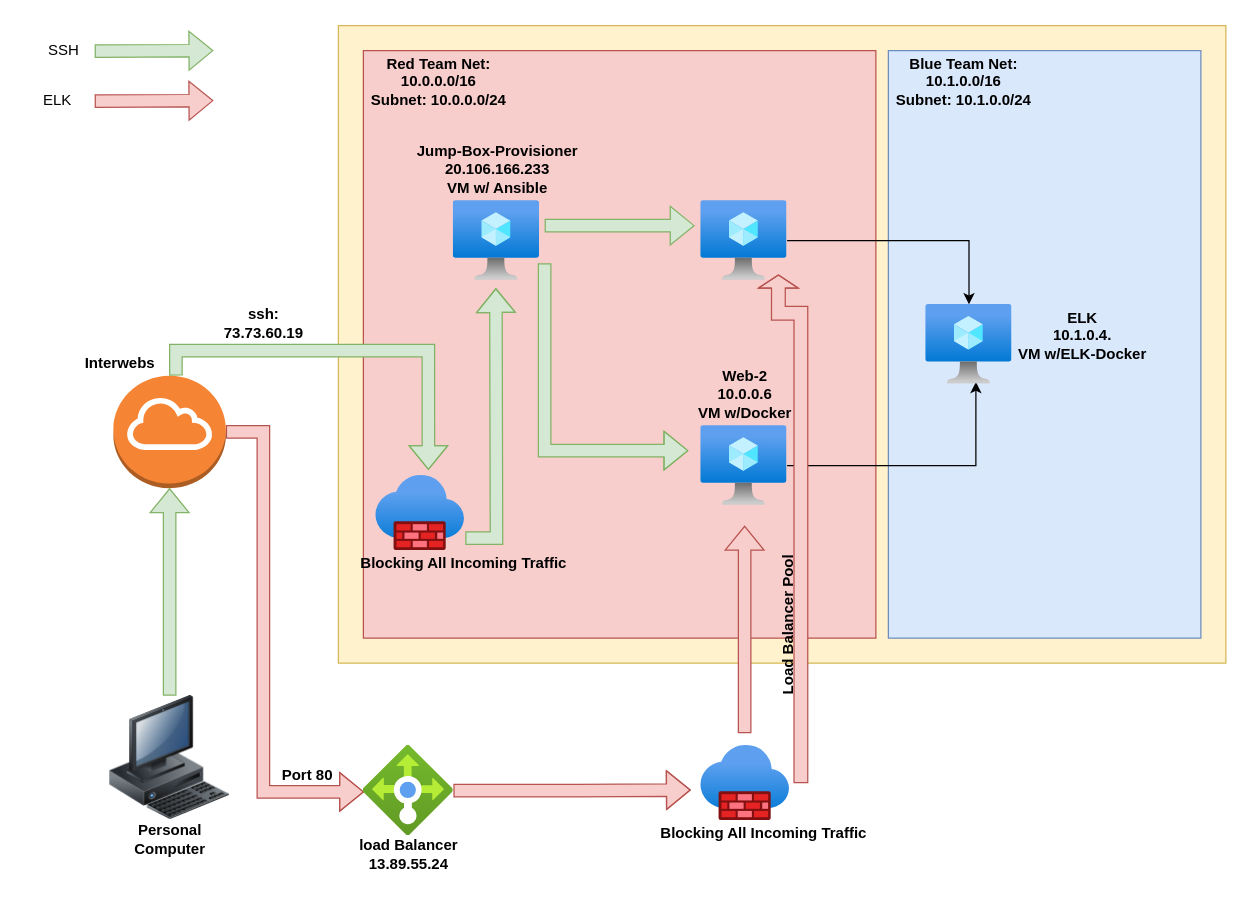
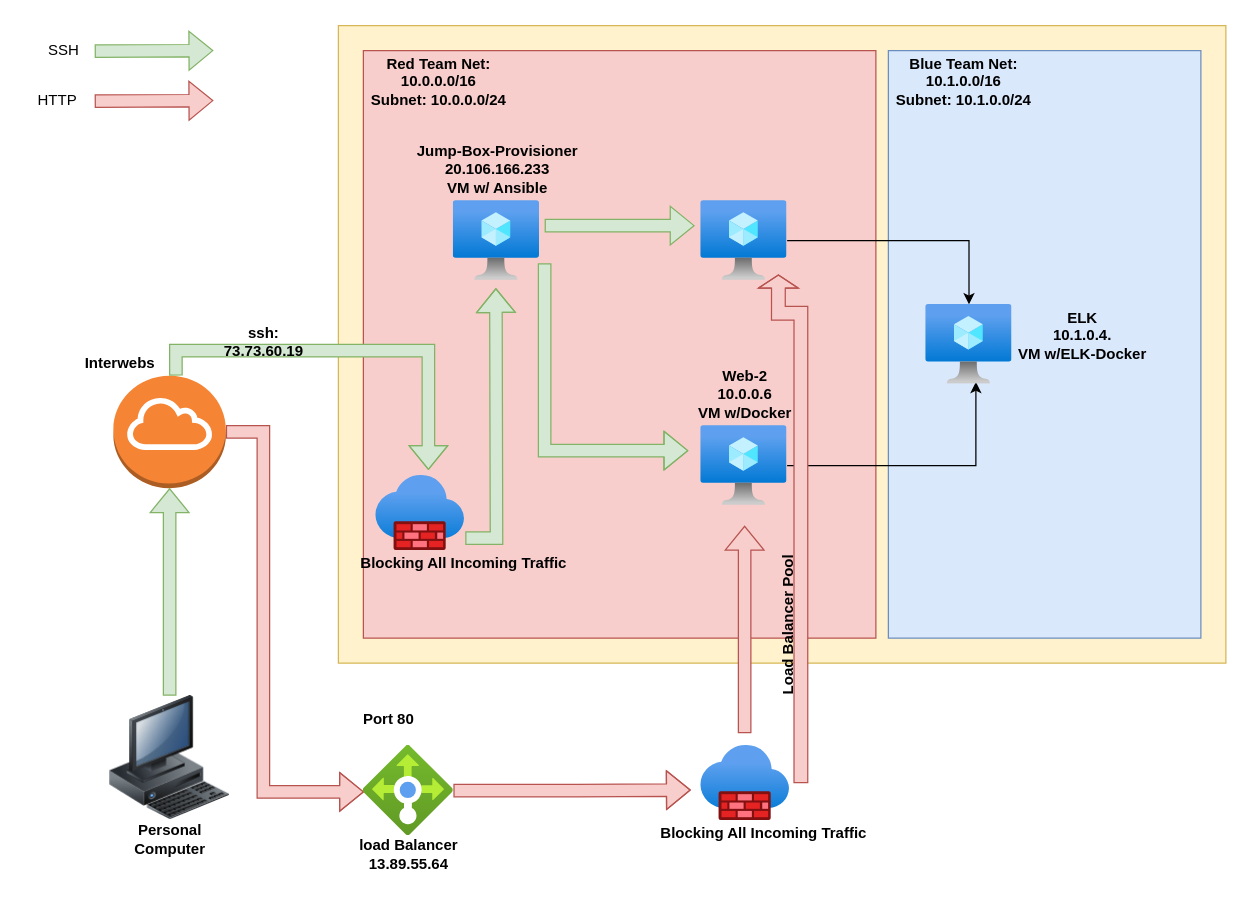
  <mxCell id="0" />
  <mxCell id="1" parent="0" />
  <mxCell id="2" value="" style="rounded=0;whiteSpace=wrap;html=1;fillColor=#fff2cc;strokeColor=#d6b656;" vertex="1" parent="1"><mxGeometry x="270" y="20" width="710" height="510" as="geometry" /></mxCell>
  <mxCell id="3" value="" style="rounded=0;whiteSpace=wrap;html=1;fillColor=#f8cecc;strokeColor=#b85450;" vertex="1" parent="1"><mxGeometry x="290" y="40" width="410" height="470" as="geometry" /></mxCell>
  <mxCell id="4" value="" style="rounded=0;whiteSpace=wrap;html=1;fillColor=#dae8fc;strokeColor=#6c8ebf;" vertex="1" parent="1"><mxGeometry x="710" y="40" width="250" height="470" as="geometry" /></mxCell>
  <mxCell id="5" value="" style="aspect=fixed;html=1;points=[];align=center;image;fontSize=12;image=img/lib/azure2/compute/Virtual_Machine.svg;" vertex="1" parent="1"><mxGeometry x="362" y="160" width="69" height="64" as="geometry" /></mxCell>
  <mxCell id="6" style="edgeStyle=orthogonalEdgeStyle;rounded=0;orthogonalLoop=1;jettySize=auto;html=1;" edge="1" parent="1" source="7" target="10"><mxGeometry relative="1" as="geometry" /></mxCell>
  <mxCell id="7" value="" style="aspect=fixed;html=1;points=[];align=center;image;fontSize=12;image=img/lib/azure2/compute/Virtual_Machine.svg;" vertex="1" parent="1"><mxGeometry x="560" y="160" width="69" height="64" as="geometry" /></mxCell>
  <mxCell id="8" style="edgeStyle=orthogonalEdgeStyle;rounded=0;orthogonalLoop=1;jettySize=auto;html=1;entryX=0.58;entryY=0.969;entryDx=0;entryDy=0;entryPerimeter=0;" edge="1" parent="1" source="9" target="10"><mxGeometry relative="1" as="geometry" /></mxCell>
  <mxCell id="9" value="" style="aspect=fixed;html=1;points=[];align=center;image;fontSize=12;image=img/lib/azure2/compute/Virtual_Machine.svg;" vertex="1" parent="1"><mxGeometry x="560" y="340" width="69" height="64" as="geometry" /></mxCell>
  <mxCell id="10" value="" style="aspect=fixed;html=1;points=[];align=center;image;fontSize=12;image=img/lib/azure2/compute/Virtual_Machine.svg;" vertex="1" parent="1"><mxGeometry x="740" y="243" width="69" height="64" as="geometry" /></mxCell>
  <mxCell id="11" style="edgeStyle=orthogonalEdgeStyle;shape=flexArrow;rounded=0;orthogonalLoop=1;jettySize=auto;html=1;exitX=1;exitY=0.5;exitDx=0;exitDy=0;exitPerimeter=0;entryX=0.007;entryY=0.514;entryDx=0;entryDy=0;entryPerimeter=0;fillColor=#f8cecc;strokeColor=#b85450;" edge="1" parent="1" source="12" target="17"><mxGeometry relative="1" as="geometry"><Array as="points"><mxPoint x="210" y="345" /><mxPoint x="210" y="633" /></Array></mxGeometry></mxCell>
  <mxCell id="12" value="" style="outlineConnect=0;dashed=0;verticalLabelPosition=bottom;verticalAlign=top;align=center;html=1;shape=mxgraph.aws3.internet_gateway;fillColor=#F58534;gradientColor=none;" vertex="1" parent="1"><mxGeometry x="90" y="300" width="90" height="90" as="geometry" /></mxCell>
  <mxCell id="13" style="edgeStyle=orthogonalEdgeStyle;shape=flexArrow;rounded=0;orthogonalLoop=1;jettySize=auto;html=1;fillColor=#d5e8d4;strokeColor=#82b366;" edge="1" parent="1" source="14" target="12"><mxGeometry relative="1" as="geometry" /></mxCell>
  <mxCell id="14" value="" style="image;html=1;image=img/lib/clip_art/computers/Workstation_128x128.png" vertex="1" parent="1"><mxGeometry x="80" y="556" width="110" height="100" as="geometry" /></mxCell>
  <mxCell id="15" value="" style="aspect=fixed;html=1;points=[];align=center;image;fontSize=12;image=img/lib/azure2/networking/Firewalls.svg;" vertex="1" parent="1"><mxGeometry x="300" y="380" width="71" height="60" as="geometry" /></mxCell>
  <mxCell id="16" value="" style="edgeStyle=orthogonalEdgeStyle;shape=flexArrow;rounded=0;orthogonalLoop=1;jettySize=auto;html=1;entryX=-0.113;entryY=0.592;entryDx=0;entryDy=0;entryPerimeter=0;fillColor=#f8cecc;strokeColor=#b85450;" edge="1" parent="1" source="17" target="18"><mxGeometry relative="1" as="geometry"><mxPoint x="442" y="632" as="targetPoint" /></mxGeometry></mxCell>
  <mxCell id="17" value="" style="aspect=fixed;html=1;points=[];align=center;image;fontSize=12;image=img/lib/azure2/networking/Load_Balancers.svg;" vertex="1" parent="1"><mxGeometry x="290" y="596" width="72" height="72" as="geometry" /></mxCell>
  <mxCell id="18" value="" style="aspect=fixed;html=1;points=[];align=center;image;fontSize=12;image=img/lib/azure2/networking/Firewalls.svg;" vertex="1" parent="1"><mxGeometry x="560" y="596" width="71" height="60" as="geometry" /></mxCell>
  <mxCell id="19" style="edgeStyle=orthogonalEdgeStyle;shape=flexArrow;rounded=0;orthogonalLoop=1;jettySize=auto;html=1;exitX=0.5;exitY=0;exitDx=0;exitDy=0;fillColor=#f8cecc;strokeColor=#b85450;" edge="1" parent="1"><mxGeometry relative="1" as="geometry"><mxPoint x="595" y="586" as="sourcePoint" /><mxPoint x="595" y="420" as="targetPoint" /></mxGeometry></mxCell>
  <mxCell id="20" style="edgeStyle=orthogonalEdgeStyle;shape=flexArrow;rounded=0;orthogonalLoop=1;jettySize=auto;html=1;fillColor=#f8cecc;strokeColor=#b85450;width=11;endSize=3.17;entryX=0.899;entryY=0.922;entryDx=0;entryDy=0;entryPerimeter=0;" edge="1" parent="1" target="7"><mxGeometry relative="1" as="geometry"><mxPoint x="640" y="626" as="sourcePoint" /><mxPoint x="620" y="240" as="targetPoint" /><Array as="points"><mxPoint x="640" y="250" /><mxPoint x="622" y="250" /></Array></mxGeometry></mxCell>
  <mxCell id="21" style="edgeStyle=orthogonalEdgeStyle;shape=flexArrow;rounded=0;orthogonalLoop=1;jettySize=auto;html=1;exitX=0.556;exitY=0;exitDx=0;exitDy=0;exitPerimeter=0;entryX=0.592;entryY=-0.075;entryDx=0;entryDy=0;entryPerimeter=0;fillColor=#d5e8d4;strokeColor=#82b366;" edge="1" parent="1" source="12" target="15"><mxGeometry relative="1" as="geometry"><mxPoint x="130" y="260" as="sourcePoint" /><mxPoint x="330" y="340" as="targetPoint" /><Array as="points"><mxPoint x="140" y="280" /><mxPoint x="342" y="280" /></Array></mxGeometry></mxCell>
  <mxCell id="22" style="edgeStyle=orthogonalEdgeStyle;shape=flexArrow;rounded=0;orthogonalLoop=1;jettySize=auto;html=1;exitX=1.007;exitY=0.833;exitDx=0;exitDy=0;exitPerimeter=0;fillColor=#d5e8d4;strokeColor=#82b366;" edge="1" parent="1" source="15"><mxGeometry relative="1" as="geometry"><mxPoint x="396" y="396" as="sourcePoint" /><mxPoint x="396" y="230" as="targetPoint" /></mxGeometry></mxCell>
  <mxCell id="23" value="" style="edgeStyle=orthogonalEdgeStyle;shape=flexArrow;rounded=0;orthogonalLoop=1;jettySize=auto;html=1;fillColor=#d5e8d4;strokeColor=#82b366;" edge="1" parent="1"><mxGeometry relative="1" as="geometry"><mxPoint x="435" y="180" as="sourcePoint" /><mxPoint x="555" y="180" as="targetPoint" /></mxGeometry></mxCell>
  <mxCell id="24" value="" style="edgeStyle=orthogonalEdgeStyle;shape=flexArrow;rounded=0;orthogonalLoop=1;jettySize=auto;html=1;fillColor=#d5e8d4;strokeColor=#82b366;" edge="1" parent="1"><mxGeometry relative="1" as="geometry"><mxPoint x="435" y="210" as="sourcePoint" /><mxPoint x="550" y="360" as="targetPoint" /><Array as="points"><mxPoint x="435" y="360" /><mxPoint x="520" y="360" /></Array></mxGeometry></mxCell>
  <mxCell id="25" value="" style="edgeStyle=orthogonalEdgeStyle;shape=flexArrow;rounded=0;orthogonalLoop=1;jettySize=auto;html=1;entryX=-0.113;entryY=0.592;entryDx=0;entryDy=0;entryPerimeter=0;fillColor=#d5e8d4;strokeColor=#82b366;" edge="1" parent="1"><mxGeometry relative="1" as="geometry"><mxPoint x="75.02" y="40.48" as="sourcePoint" /><mxPoint x="169.997" y="40" as="targetPoint" /><Array as="points"><mxPoint x="75.02" y="40.48" /></Array></mxGeometry></mxCell>
  <mxCell id="26" value="" style="edgeStyle=orthogonalEdgeStyle;shape=flexArrow;rounded=0;orthogonalLoop=1;jettySize=auto;html=1;entryX=-0.113;entryY=0.592;entryDx=0;entryDy=0;entryPerimeter=0;fillColor=#f8cecc;strokeColor=#b85450;" edge="1" parent="1"><mxGeometry relative="1" as="geometry"><mxPoint x="75.02" y="80.48" as="sourcePoint" /><mxPoint x="169.997" y="80" as="targetPoint" /><Array as="points"><mxPoint x="75.02" y="80.48" /></Array></mxGeometry></mxCell>
  <mxCell id="27" value="Personal&lt;br&gt;Computer" style="text;html=1;align=center;verticalAlign=middle;resizable=0;points=[];autosize=1;strokeColor=none;fontStyle=1" vertex="1" parent="1"><mxGeometry x="100" y="656" width="70" height="30" as="geometry" /></mxCell>
  <mxCell id="28" value="Interwebs" style="text;html=1;align=center;verticalAlign=middle;resizable=0;points=[];autosize=1;strokeColor=none;fontStyle=1" vertex="1" parent="1"><mxGeometry x="60" y="280" width="70" height="20" as="geometry" /></mxCell>
- <mxCell id="29" value="Port 80&lt;br&gt;" style="text;html=1;align=center;verticalAlign=middle;resizable=0;points=[];autosize=1;strokeColor=none;fontStyle=1" vertex="1" parent="1"><mxGeometry x="215" y="610" width="60" height="20" as="geometry" /></mxCell>
- <mxCell id="30" value="load Balancer&lt;br&gt;13.89.55.24&lt;br&gt;" style="text;html=1;align=center;verticalAlign=middle;resizable=0;points=[];autosize=1;strokeColor=none;fontStyle=1" vertex="1" parent="1"><mxGeometry x="281" y="668" width="90" height="30" as="geometry" /></mxCell>
+ <mxCell id="29" value="Port 80&lt;br&gt;" style="text;html=1;align=center;verticalAlign=middle;resizable=0;points=[];autosize=1;strokeColor=none;fontStyle=1" vertex="1" parent="1"><mxGeometry x="280" y="565" width="60" height="20" as="geometry" /></mxCell>
+ <mxCell id="30" value="load Balancer&lt;br&gt;13.89.55.64&lt;br&gt;" style="text;html=1;align=center;verticalAlign=middle;resizable=0;points=[];autosize=1;strokeColor=none;fontStyle=1" vertex="1" parent="1"><mxGeometry x="281" y="668" width="90" height="30" as="geometry" /></mxCell>
  <mxCell id="31" value="Blocking All Incoming Traffic" style="text;html=1;align=center;verticalAlign=middle;resizable=0;points=[];autosize=1;strokeColor=none;fontStyle=1" vertex="1" parent="1"><mxGeometry x="520" y="656" width="180" height="20" as="geometry" /></mxCell>
  <mxCell id="32" value="Load Balancer Pool" style="text;html=1;align=center;verticalAlign=middle;resizable=0;points=[];autosize=1;rotation=-90;fontStyle=1" vertex="1" parent="1"><mxGeometry x="565" y="490" width="130" height="20" as="geometry" /></mxCell>
  <mxCell id="33" value="Web-2&lt;br&gt;10.0.0.6&lt;br&gt;VM w/Docker" style="text;html=1;align=center;verticalAlign=middle;resizable=0;points=[];autosize=1;strokeColor=none;fontStyle=1" vertex="1" parent="1"><mxGeometry x="549.5" y="290" width="90" height="50" as="geometry" /></mxCell>
  <mxCell id="34" value="Red Team Net:&lt;br&gt;10.0.0.0/16&lt;br&gt;Subnet: 10.0.0.0/24&lt;br&gt;" style="text;html=1;align=center;verticalAlign=middle;resizable=0;points=[];autosize=1;strokeColor=none;fontStyle=1" vertex="1" parent="1"><mxGeometry x="290" y="40" width="120" height="50" as="geometry" /></mxCell>
  <mxCell id="35" value="Jump-Box-Provisioner&lt;br&gt;20.106.166.233&lt;br&gt;VM w/ Ansible" style="text;html=1;align=center;verticalAlign=middle;resizable=0;points=[];autosize=1;strokeColor=none;fontStyle=1" vertex="1" parent="1"><mxGeometry x="326.5" y="110" width="140" height="50" as="geometry" /></mxCell>
- <mxCell id="36" value="ssh:&lt;br&gt;73.73.60.19&lt;br&gt;" style="text;html=1;align=center;verticalAlign=middle;resizable=0;points=[];autosize=1;strokeColor=none;fontStyle=1" vertex="1" parent="1"><mxGeometry x="170" y="243" width="80" height="30" as="geometry" /></mxCell>
+ <mxCell id="36" value="ssh:&lt;br&gt;73.73.60.19&lt;br&gt;" style="text;html=1;align=center;verticalAlign=middle;resizable=0;points=[];autosize=1;strokeColor=none;fontStyle=1" vertex="1" parent="1"><mxGeometry x="170" y="258" width="80" height="30" as="geometry" /></mxCell>
  <mxCell id="37" value="Blocking All Incoming Traffic" style="text;html=1;align=center;verticalAlign=middle;resizable=0;points=[];autosize=1;strokeColor=none;fontStyle=1" vertex="1" parent="1"><mxGeometry x="280" y="440" width="180" height="20" as="geometry" /></mxCell>
  <mxCell id="38" value="Blue Team Net:&lt;br&gt;10.1.0.0/16&lt;br&gt;Subnet: 10.1.0.0/24&lt;br&gt;" style="text;html=1;align=center;verticalAlign=middle;resizable=0;points=[];autosize=1;strokeColor=none;fontStyle=1" vertex="1" parent="1"><mxGeometry x="710" y="40" width="120" height="50" as="geometry" /></mxCell>
  <mxCell id="39" value="ELK&lt;br&gt;10.1.0.4.&lt;br&gt;VM w/ELK-Docker" style="text;html=1;align=center;verticalAlign=middle;resizable=0;points=[];autosize=1;strokeColor=none;fontStyle=1" vertex="1" parent="1"><mxGeometry x="805" y="243" width="120" height="50" as="geometry" /></mxCell>
  <mxCell id="40" value="SSH" style="text;html=1;align=center;verticalAlign=middle;resizable=0;points=[];autosize=1;strokeColor=none;" vertex="1" parent="1"><mxGeometry x="30" y="30" width="40" height="20" as="geometry" /></mxCell>
- <mxCell id="41" value="ELK" style="text;html=1;align=center;verticalAlign=middle;resizable=0;points=[];autosize=1;strokeColor=none;" vertex="1" parent="1"><mxGeometry x="20" y="70" width="50" height="20" as="geometry" /></mxCell>
+ <mxCell id="41" value="HTTP" style="text;html=1;align=center;verticalAlign=middle;resizable=0;points=[];autosize=1;strokeColor=none;" vertex="1" parent="1"><mxGeometry x="20" y="70" width="50" height="20" as="geometry" /></mxCell>
